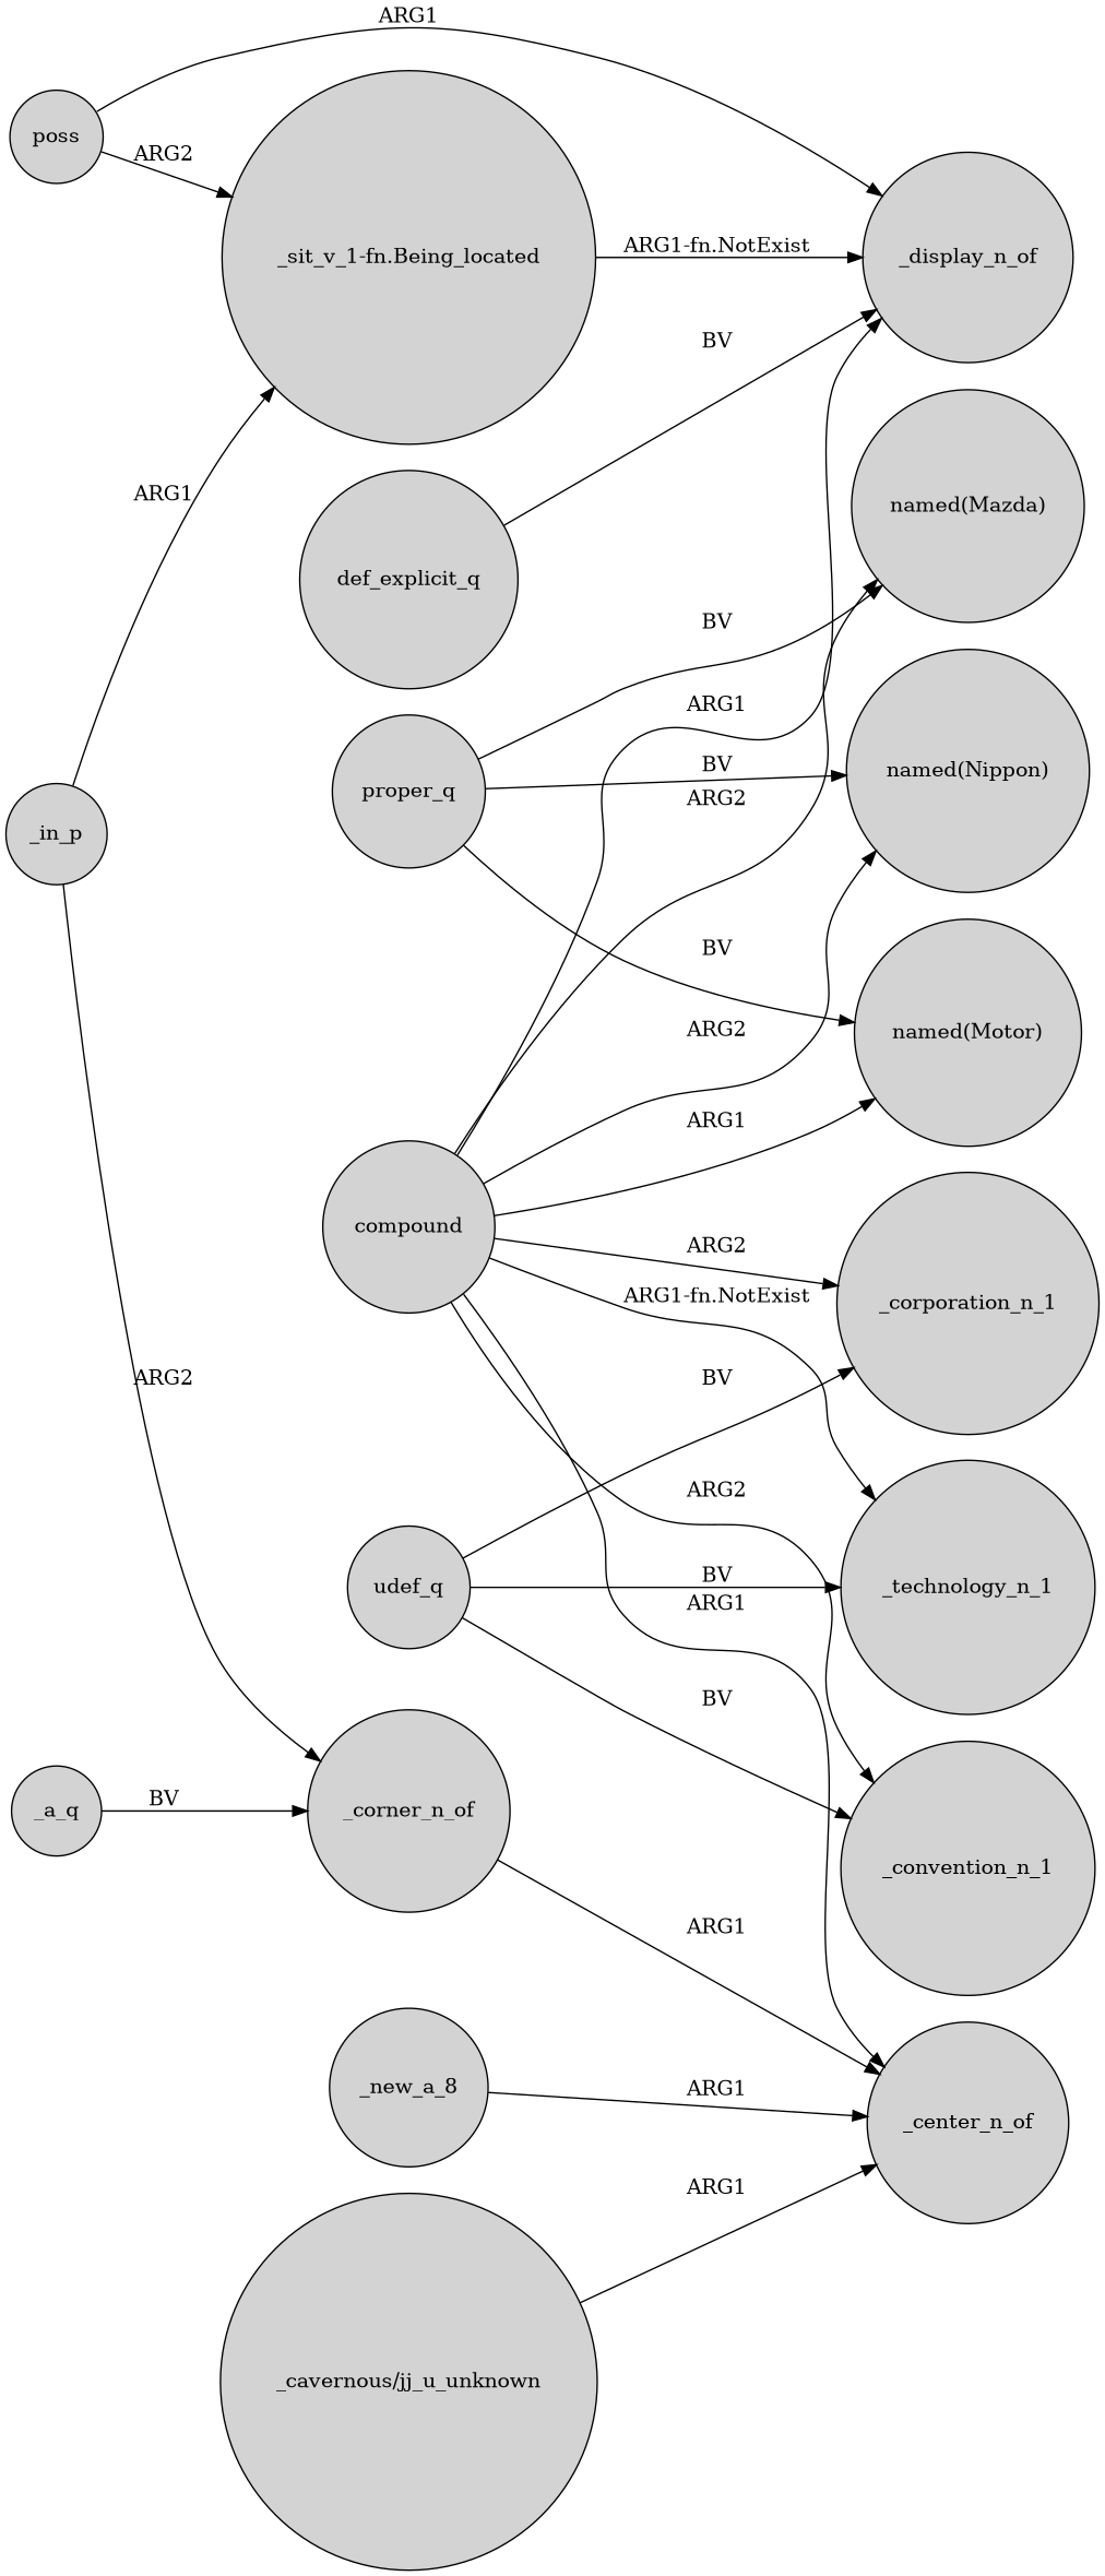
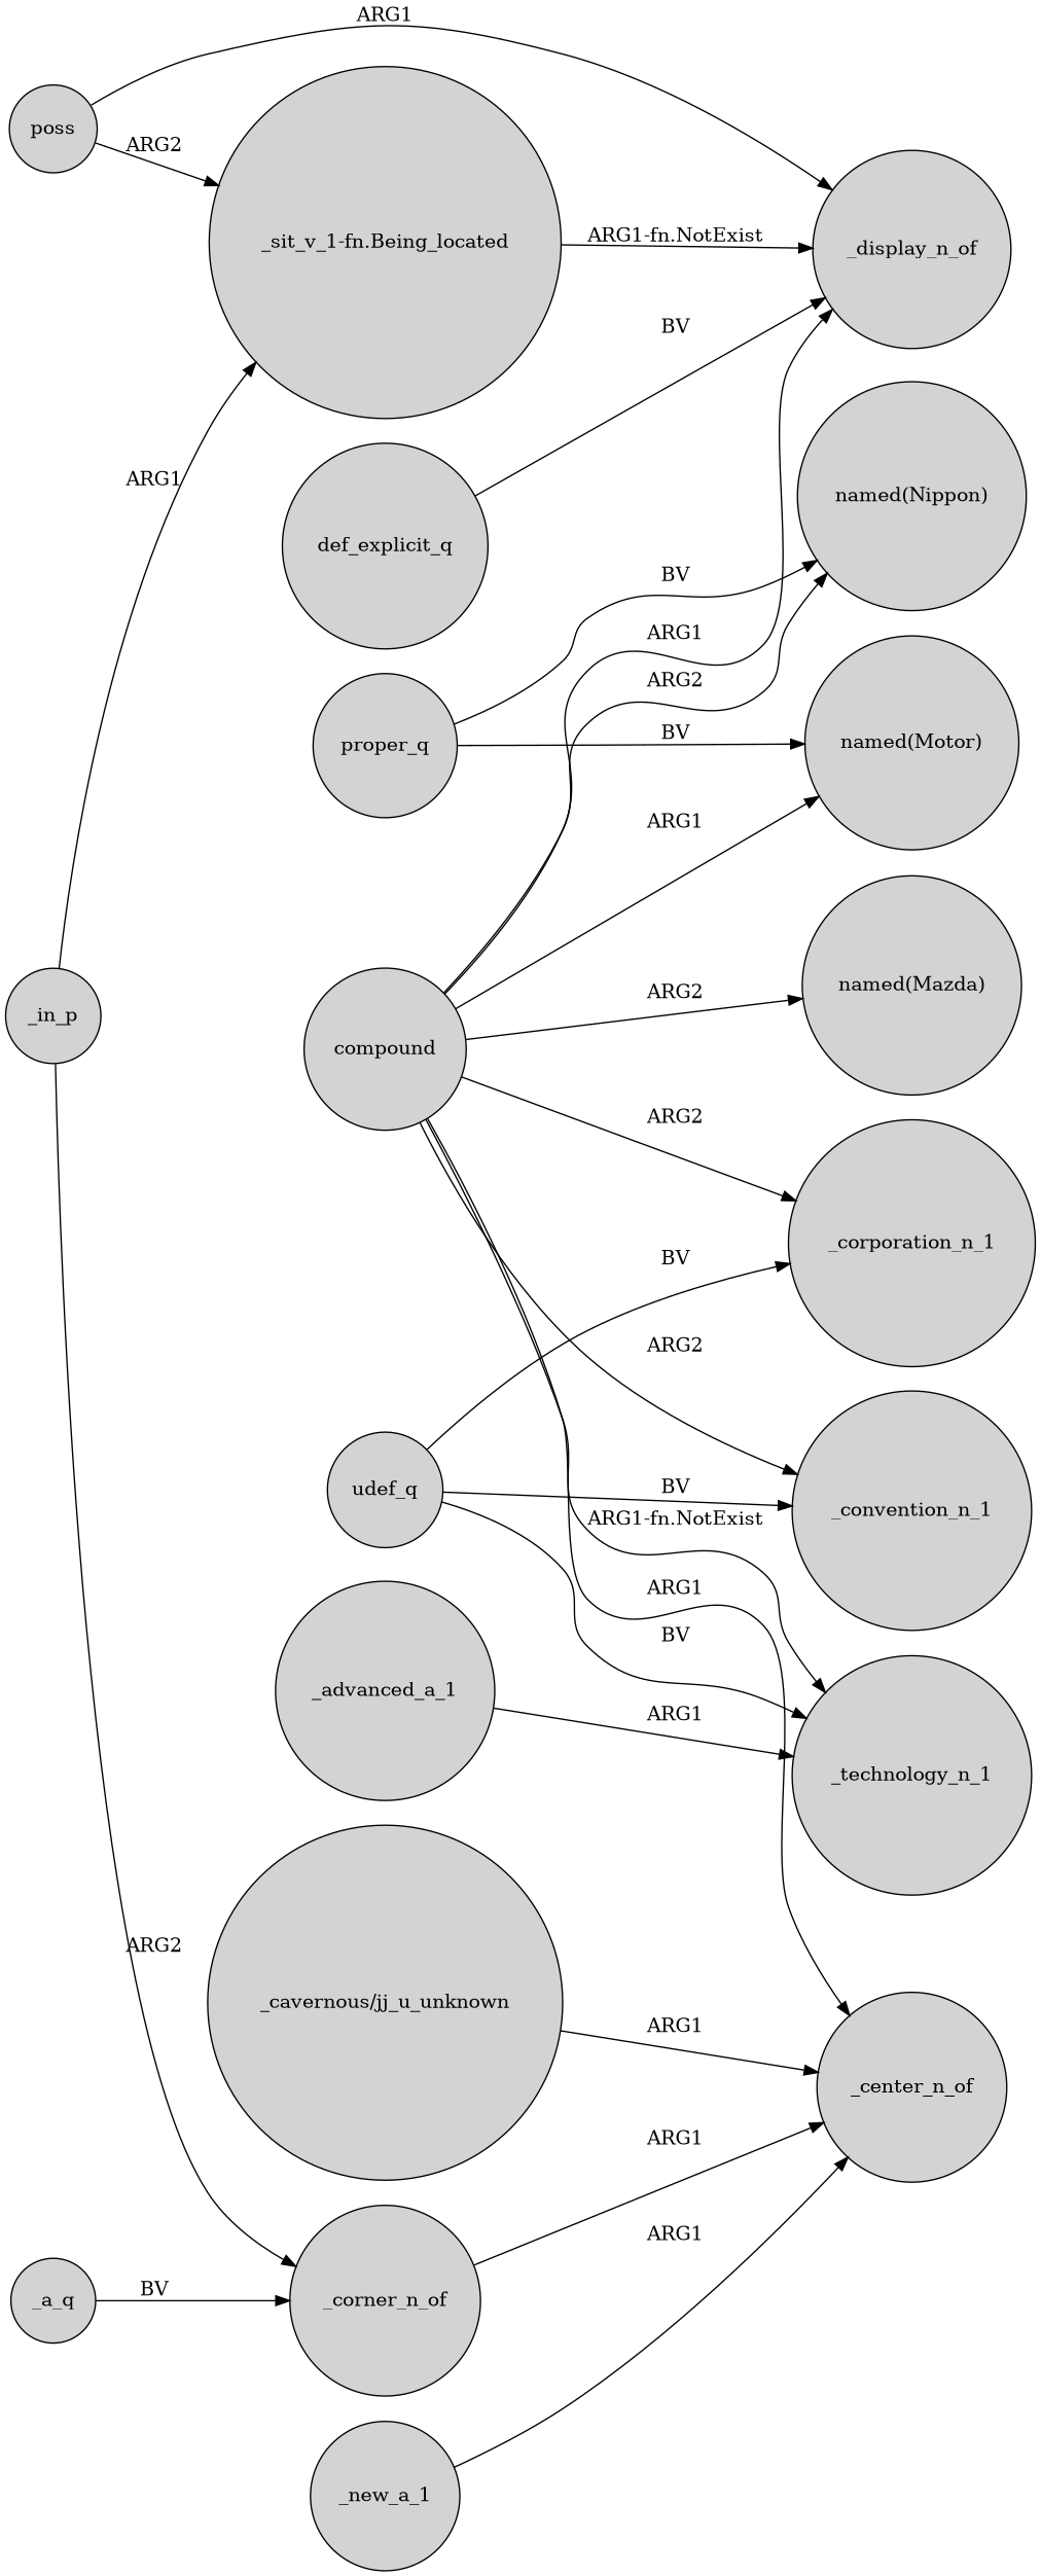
  digraph {
    rankdir=LR
    node [shape=circle style=filled]
    poss
    _display_n_of
    "_sit_v_1-fn.Being_located"
    compound
    _center_n_of
    "named(Motor)"
    _convention_n_1
    _corporation_n_1
    "named(Mazda)"
    _technology_n_1
    "named(Nippon)"
    _a_q
    _corner_n_of
    "_cavernous/jj_u_unknown"
    def_explicit_q
    proper_q
+   _advanced_a_1
    udef_q
    _in_p
-   _new_a_1 [label=_new_a_8]
+   _new_a_1
    poss -> _display_n_of [label=ARG1]
    poss -> "_sit_v_1-fn.Being_located" [label=ARG2]
    "_sit_v_1-fn.Being_located" -> _display_n_of [label="ARG1-fn.NotExist"]
    compound -> _display_n_of [label=ARG1]
    compound -> _center_n_of [label=ARG1]
    compound -> "named(Motor)" [label=ARG1]
    compound -> _convention_n_1 [label=ARG2]
    compound -> _corporation_n_1 [label=ARG2]
    compound -> "named(Mazda)" [label=ARG2]
    compound -> _technology_n_1 [label="ARG1-fn.NotExist"]
    compound -> "named(Nippon)" [label=ARG2]
    _a_q -> _corner_n_of [label=BV]
    _corner_n_of -> _center_n_of [label=ARG1]
    "_cavernous/jj_u_unknown" -> _center_n_of [label=ARG1]
    def_explicit_q -> _display_n_of [label=BV]
    proper_q -> "named(Motor)" [label=BV]
-   proper_q -> "named(Mazda)" [label=BV]
    proper_q -> "named(Nippon)" [label=BV]
+   _advanced_a_1 -> _technology_n_1 [label=ARG1]
    udef_q -> _convention_n_1 [label=BV]
    udef_q -> _corporation_n_1 [label=BV]
    udef_q -> _technology_n_1 [label=BV]
    _in_p -> "_sit_v_1-fn.Being_located" [label=ARG1]
    _in_p -> _corner_n_of [label=ARG2]
    _new_a_1 -> _center_n_of [label=ARG1]
  }
